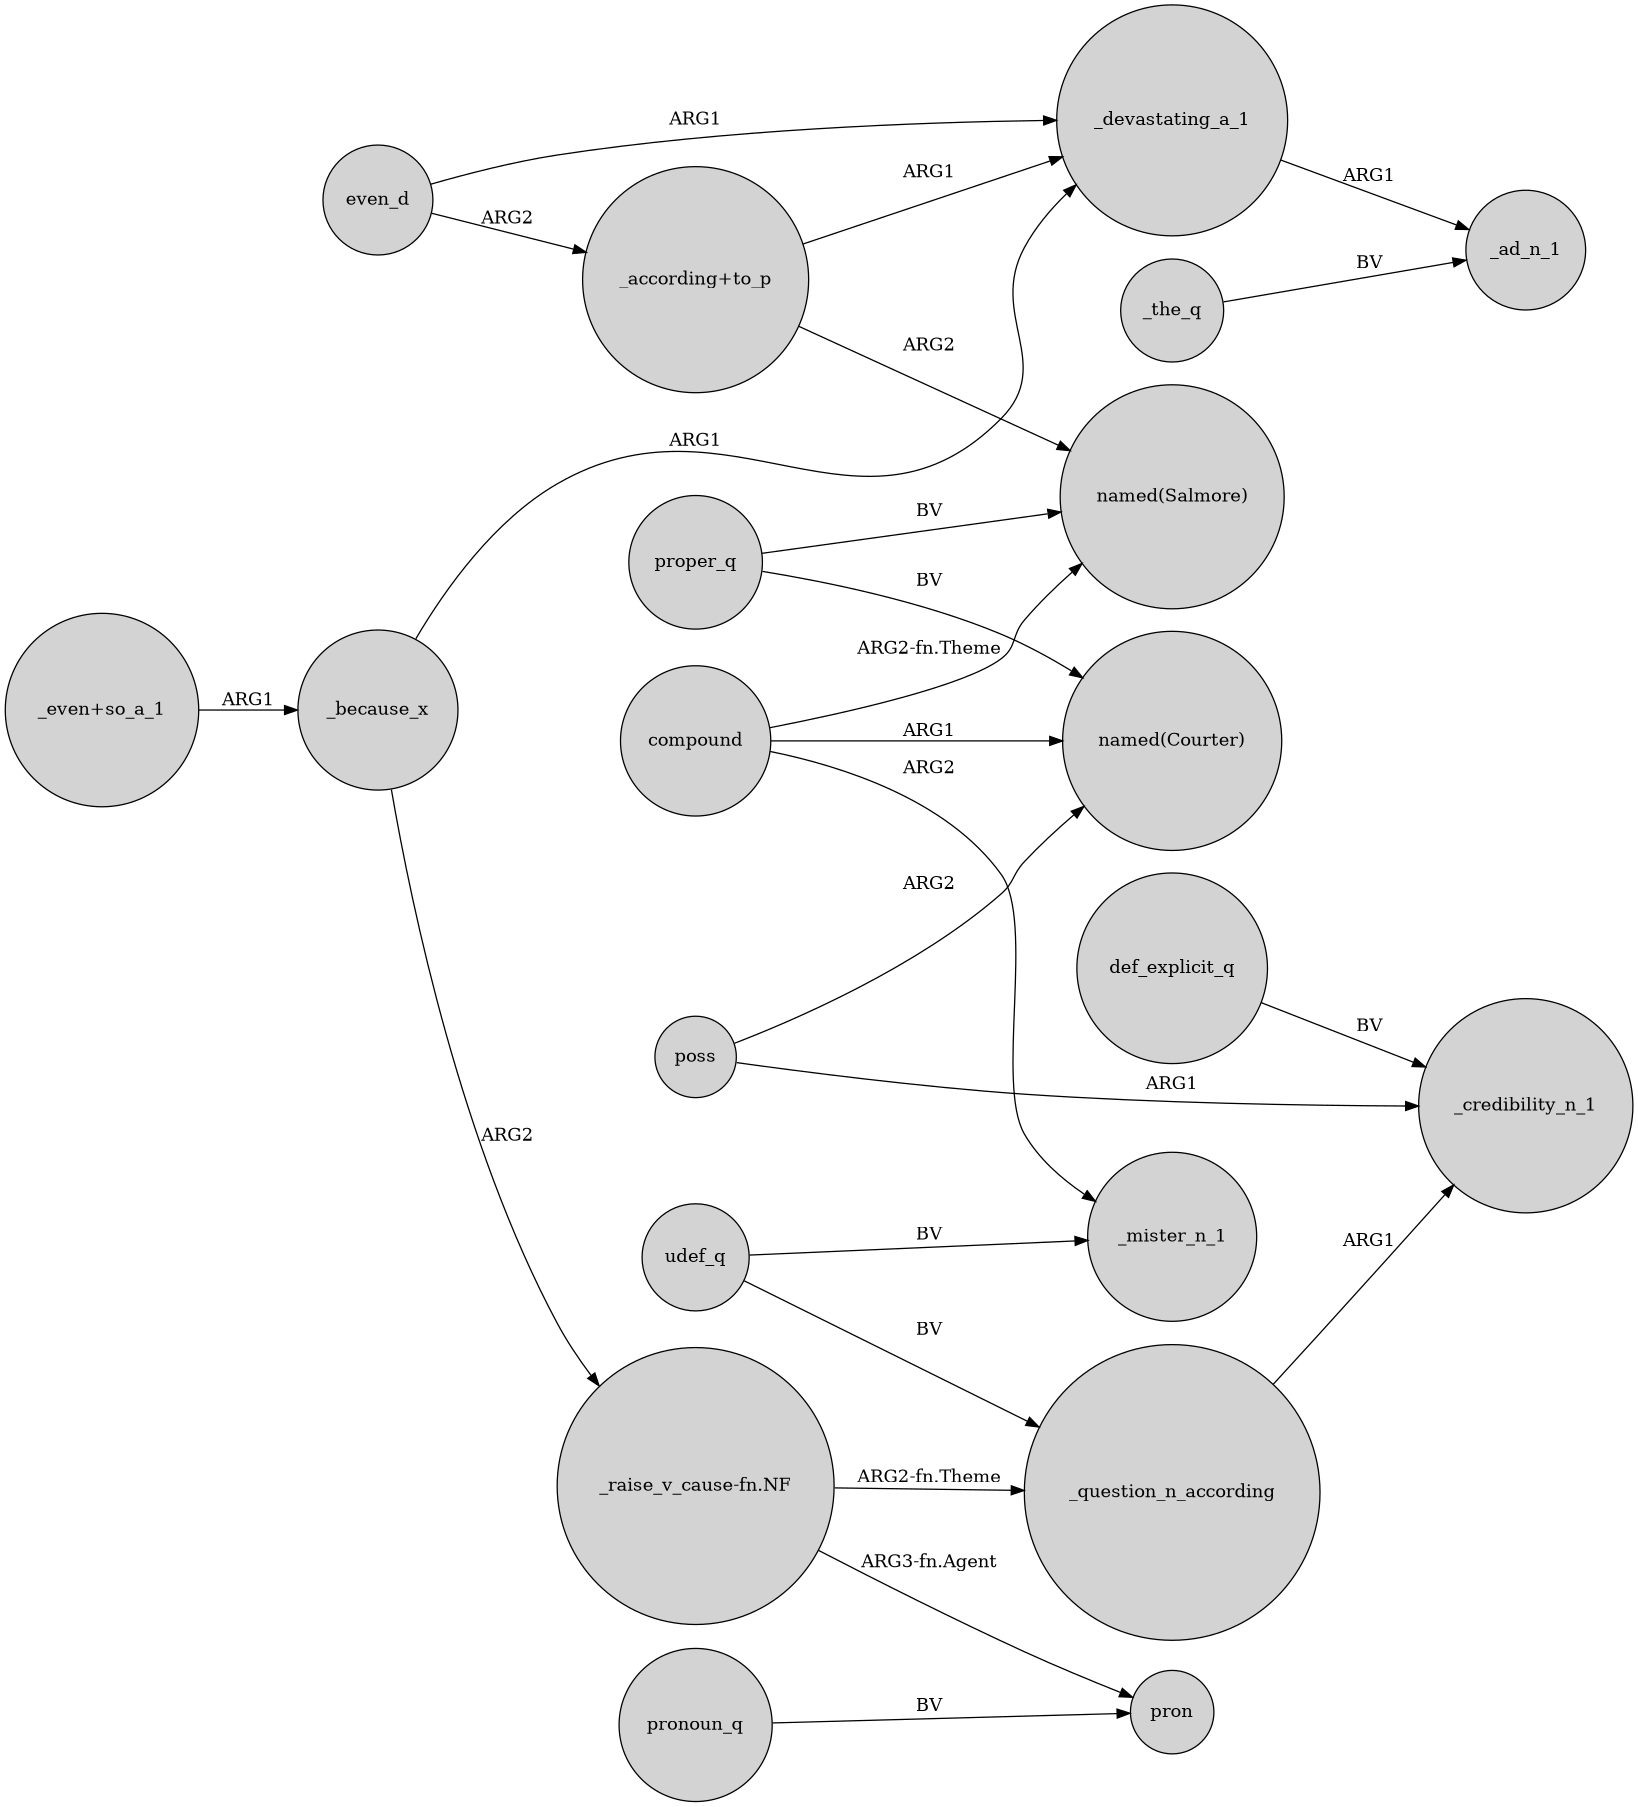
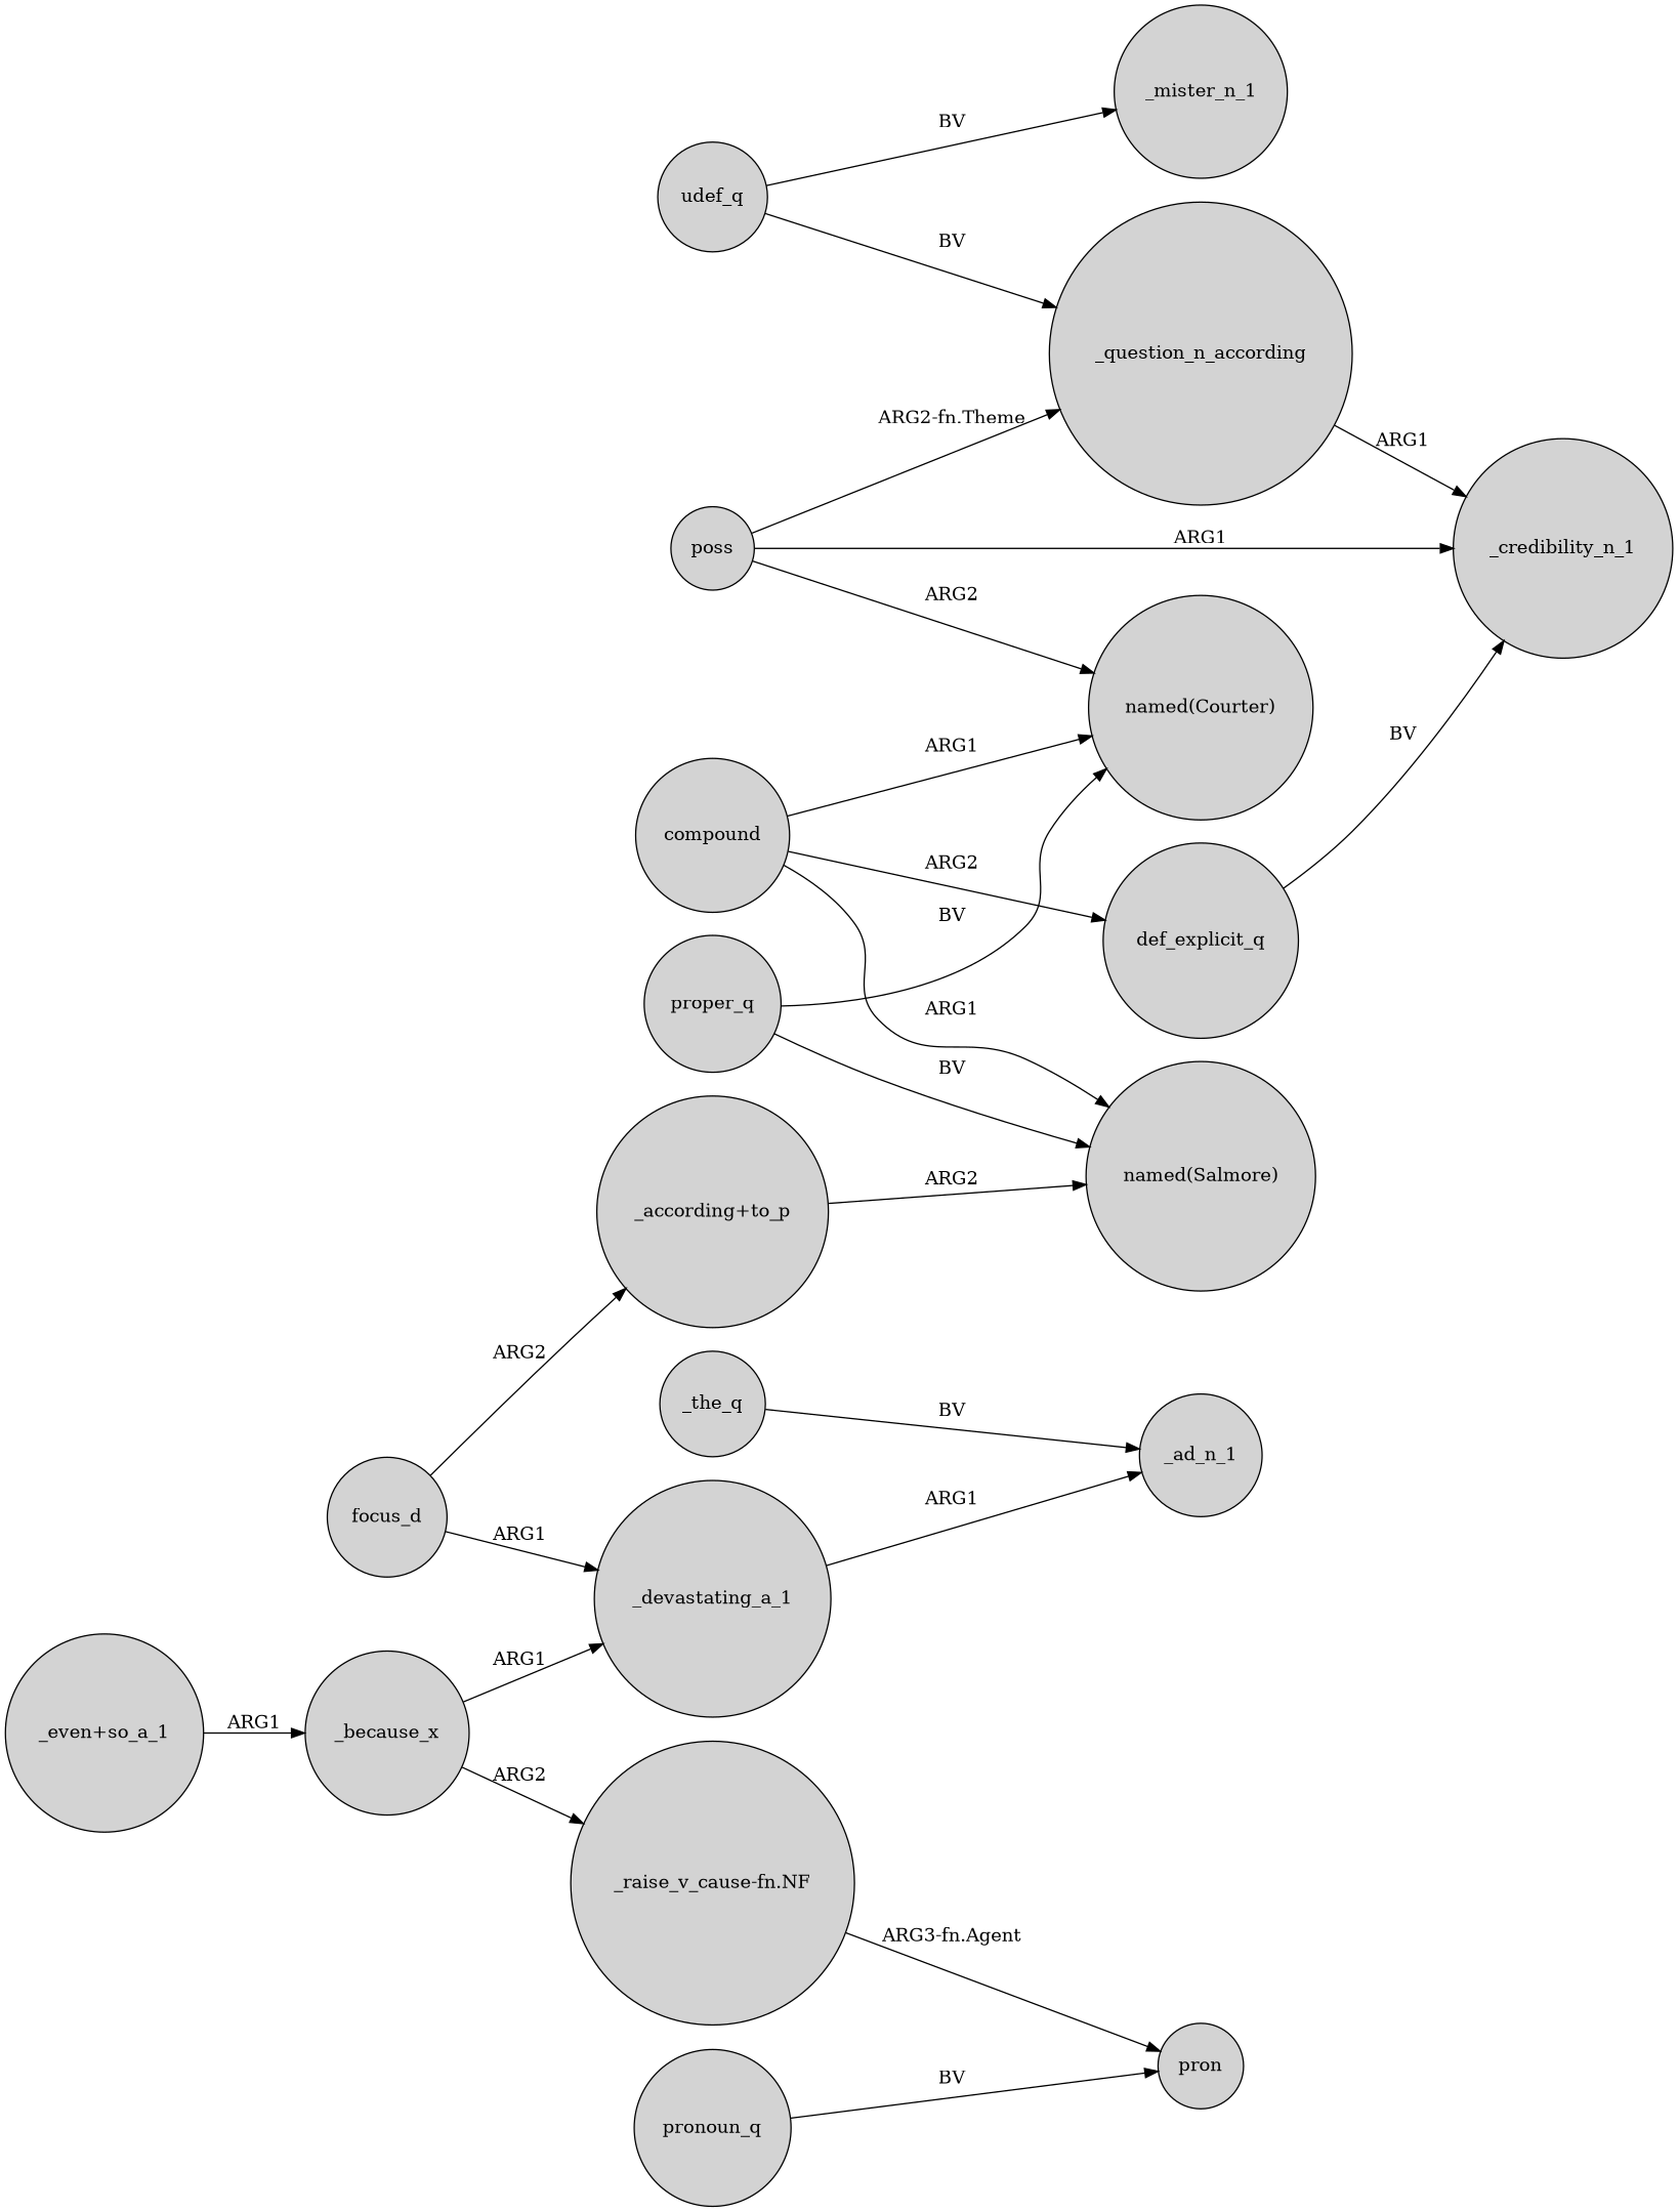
  digraph {
    rankdir=LR
    node [shape=circle style=filled]
    def_explicit_q
    _credibility_n_1
    n3 [label=_question_n_according]
    "_raise_v_cause-fn.NF"
    pron
    compound
    _mister_n_1
    "named(Salmore)"
    "named(Courter)"
-   focus_d [label=even_d]
+   focus_d
    _devastating_a_1
    "_according+to_p"
    _ad_n_1
    udef_q
    proper_q
    _because_x
    "_even+so_a_1"
    pronoun_q
    _the_q
    poss
    def_explicit_q -> _credibility_n_1 [label=BV]
    n3 -> _credibility_n_1 [label=ARG1]
-   "_raise_v_cause-fn.NF" -> n3 [label="ARG2-fn.Theme"]
+   poss -> n3 [label="ARG2-fn.Theme"]
    "_raise_v_cause-fn.NF" -> pron [label="ARG3-fn.Agent"]
-   compound -> _mister_n_1 [label=ARG2]
-   compound -> "named(Salmore)" [label="ARG2-fn.Theme"]
+   compound -> def_explicit_q [label=ARG2]
+   compound -> "named(Salmore)" [label=ARG1]
    compound -> "named(Courter)" [label=ARG1]
    focus_d -> _devastating_a_1 [label=ARG1]
    focus_d -> "_according+to_p" [label=ARG2]
    _devastating_a_1 -> _ad_n_1 [label=ARG1]
    "_according+to_p" -> "named(Salmore)" [label=ARG2]
-   "_according+to_p" -> _devastating_a_1 [label=ARG1]
    udef_q -> n3 [label=BV]
    udef_q -> _mister_n_1 [label=BV]
    proper_q -> "named(Salmore)" [label=BV]
    proper_q -> "named(Courter)" [label=BV]
    _because_x -> "_raise_v_cause-fn.NF" [label=ARG2]
    _because_x -> _devastating_a_1 [label=ARG1]
    "_even+so_a_1" -> _because_x [label=ARG1]
    pronoun_q -> pron [label=BV]
    _the_q -> _ad_n_1 [label=BV]
    poss -> _credibility_n_1 [label=ARG1]
    poss -> "named(Courter)" [label=ARG2]
  }
